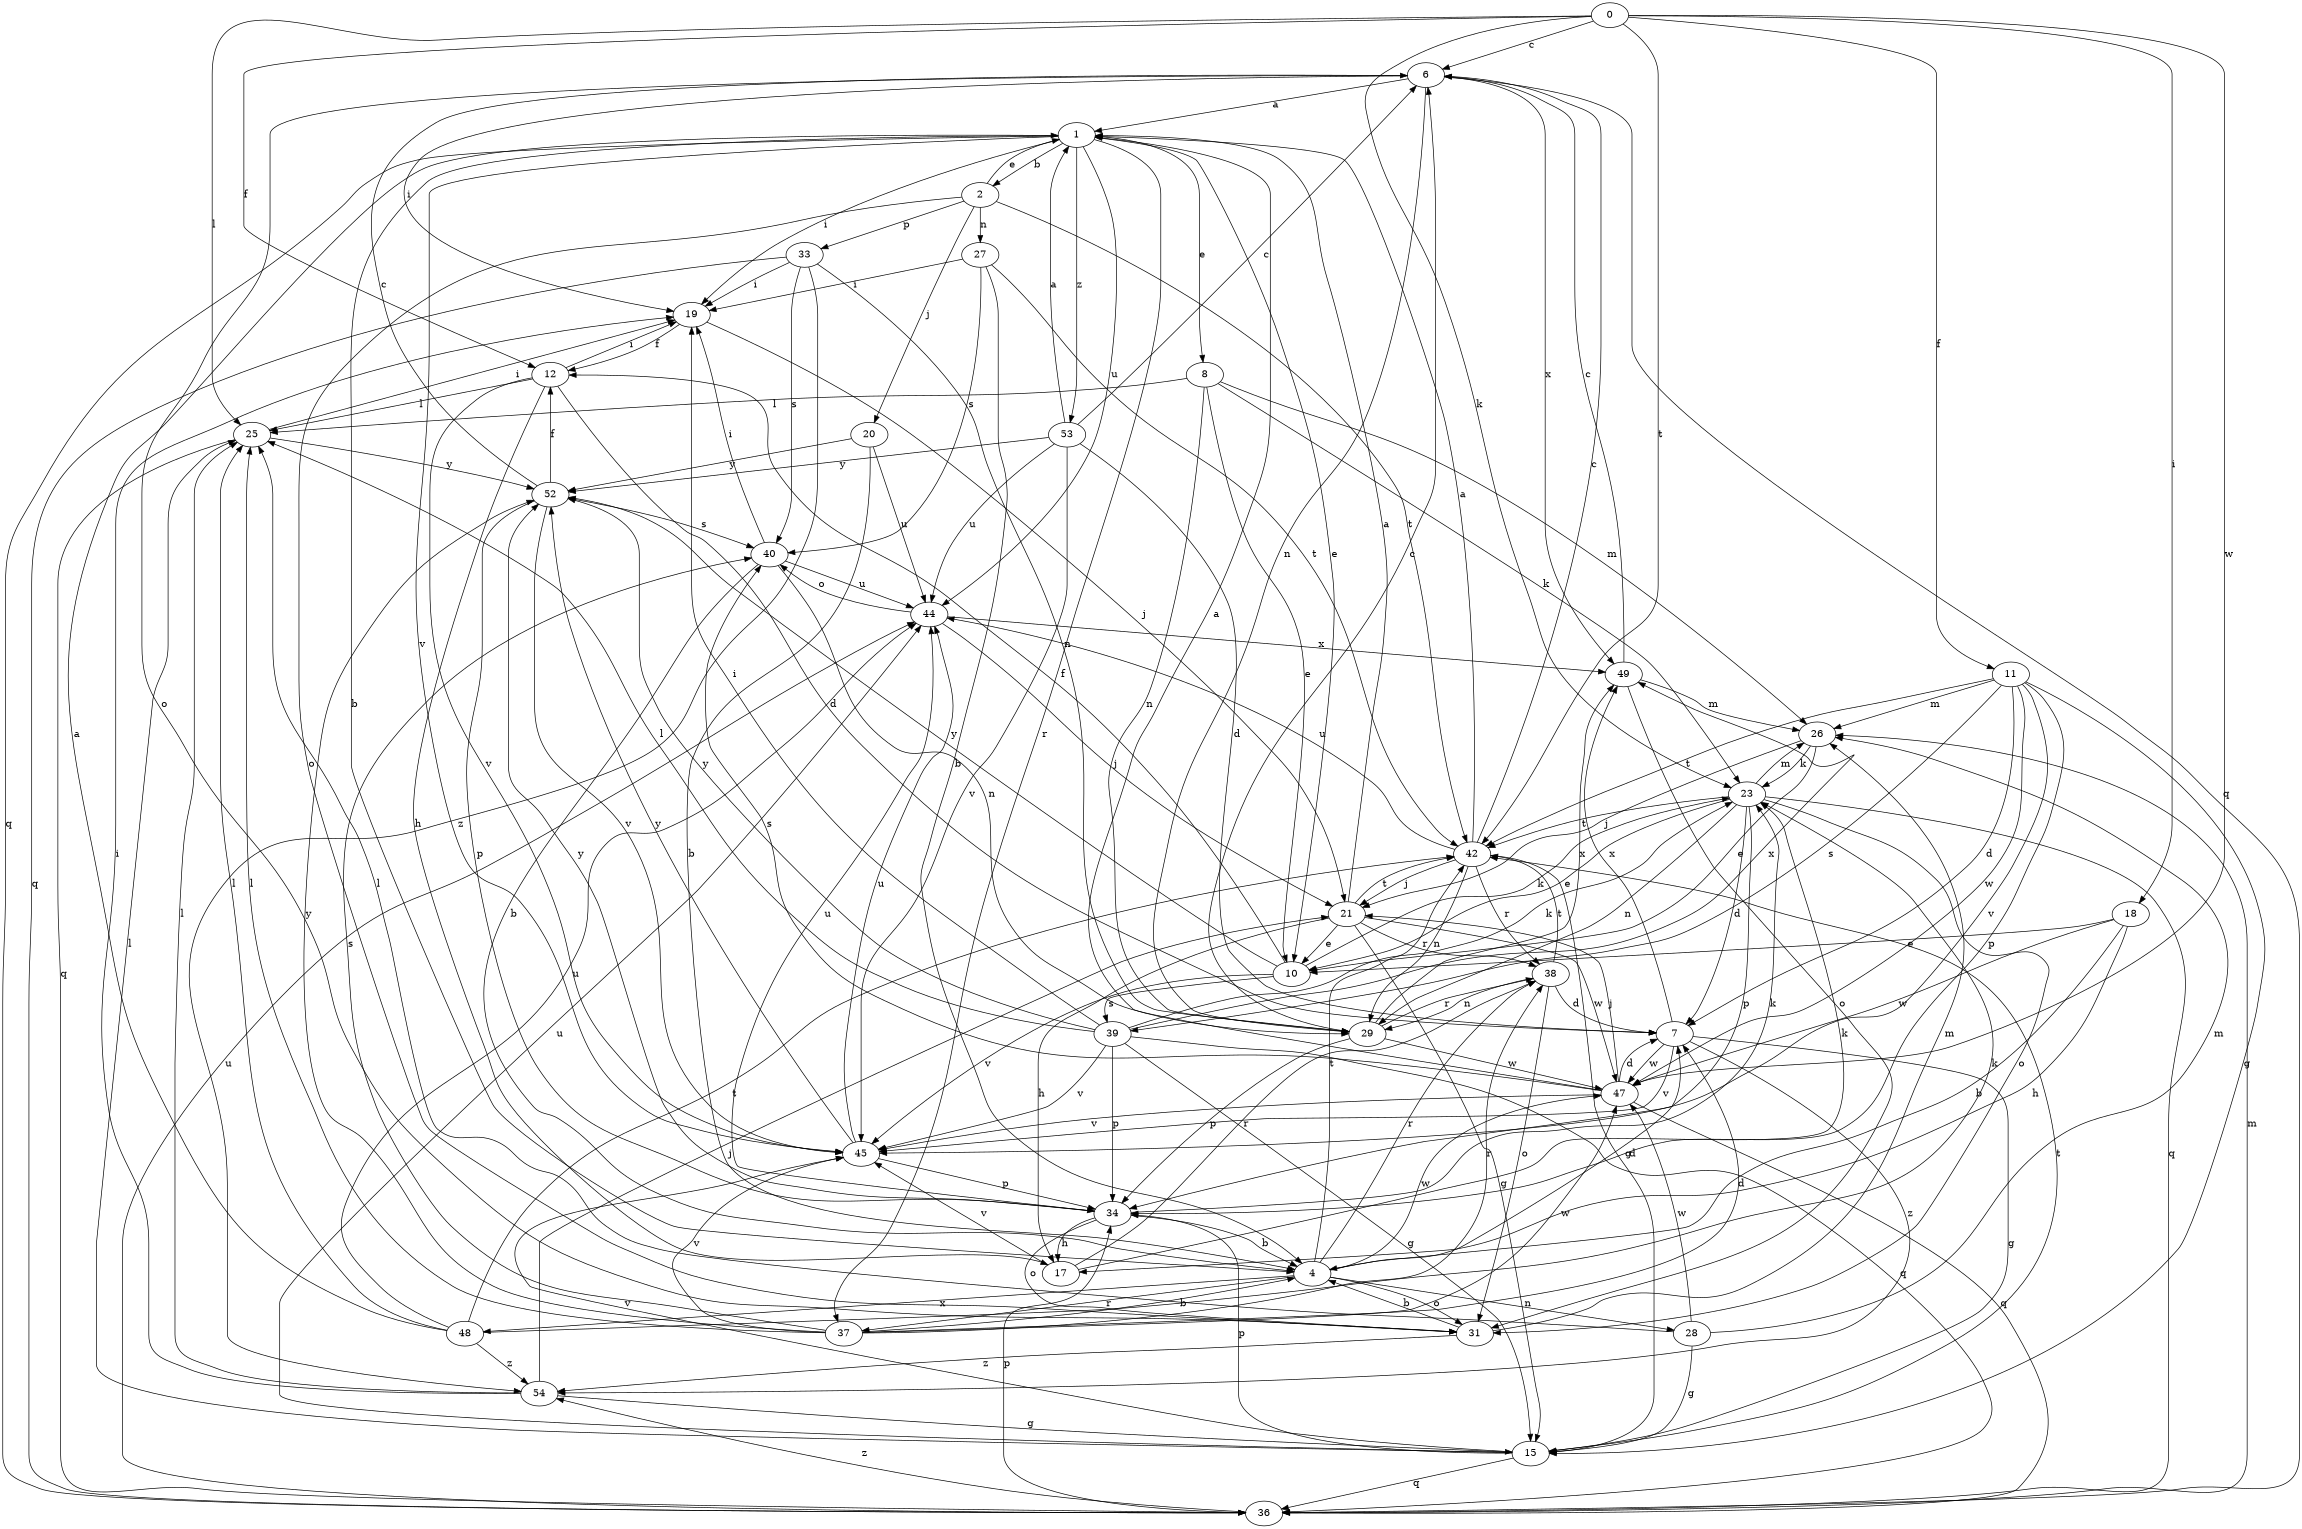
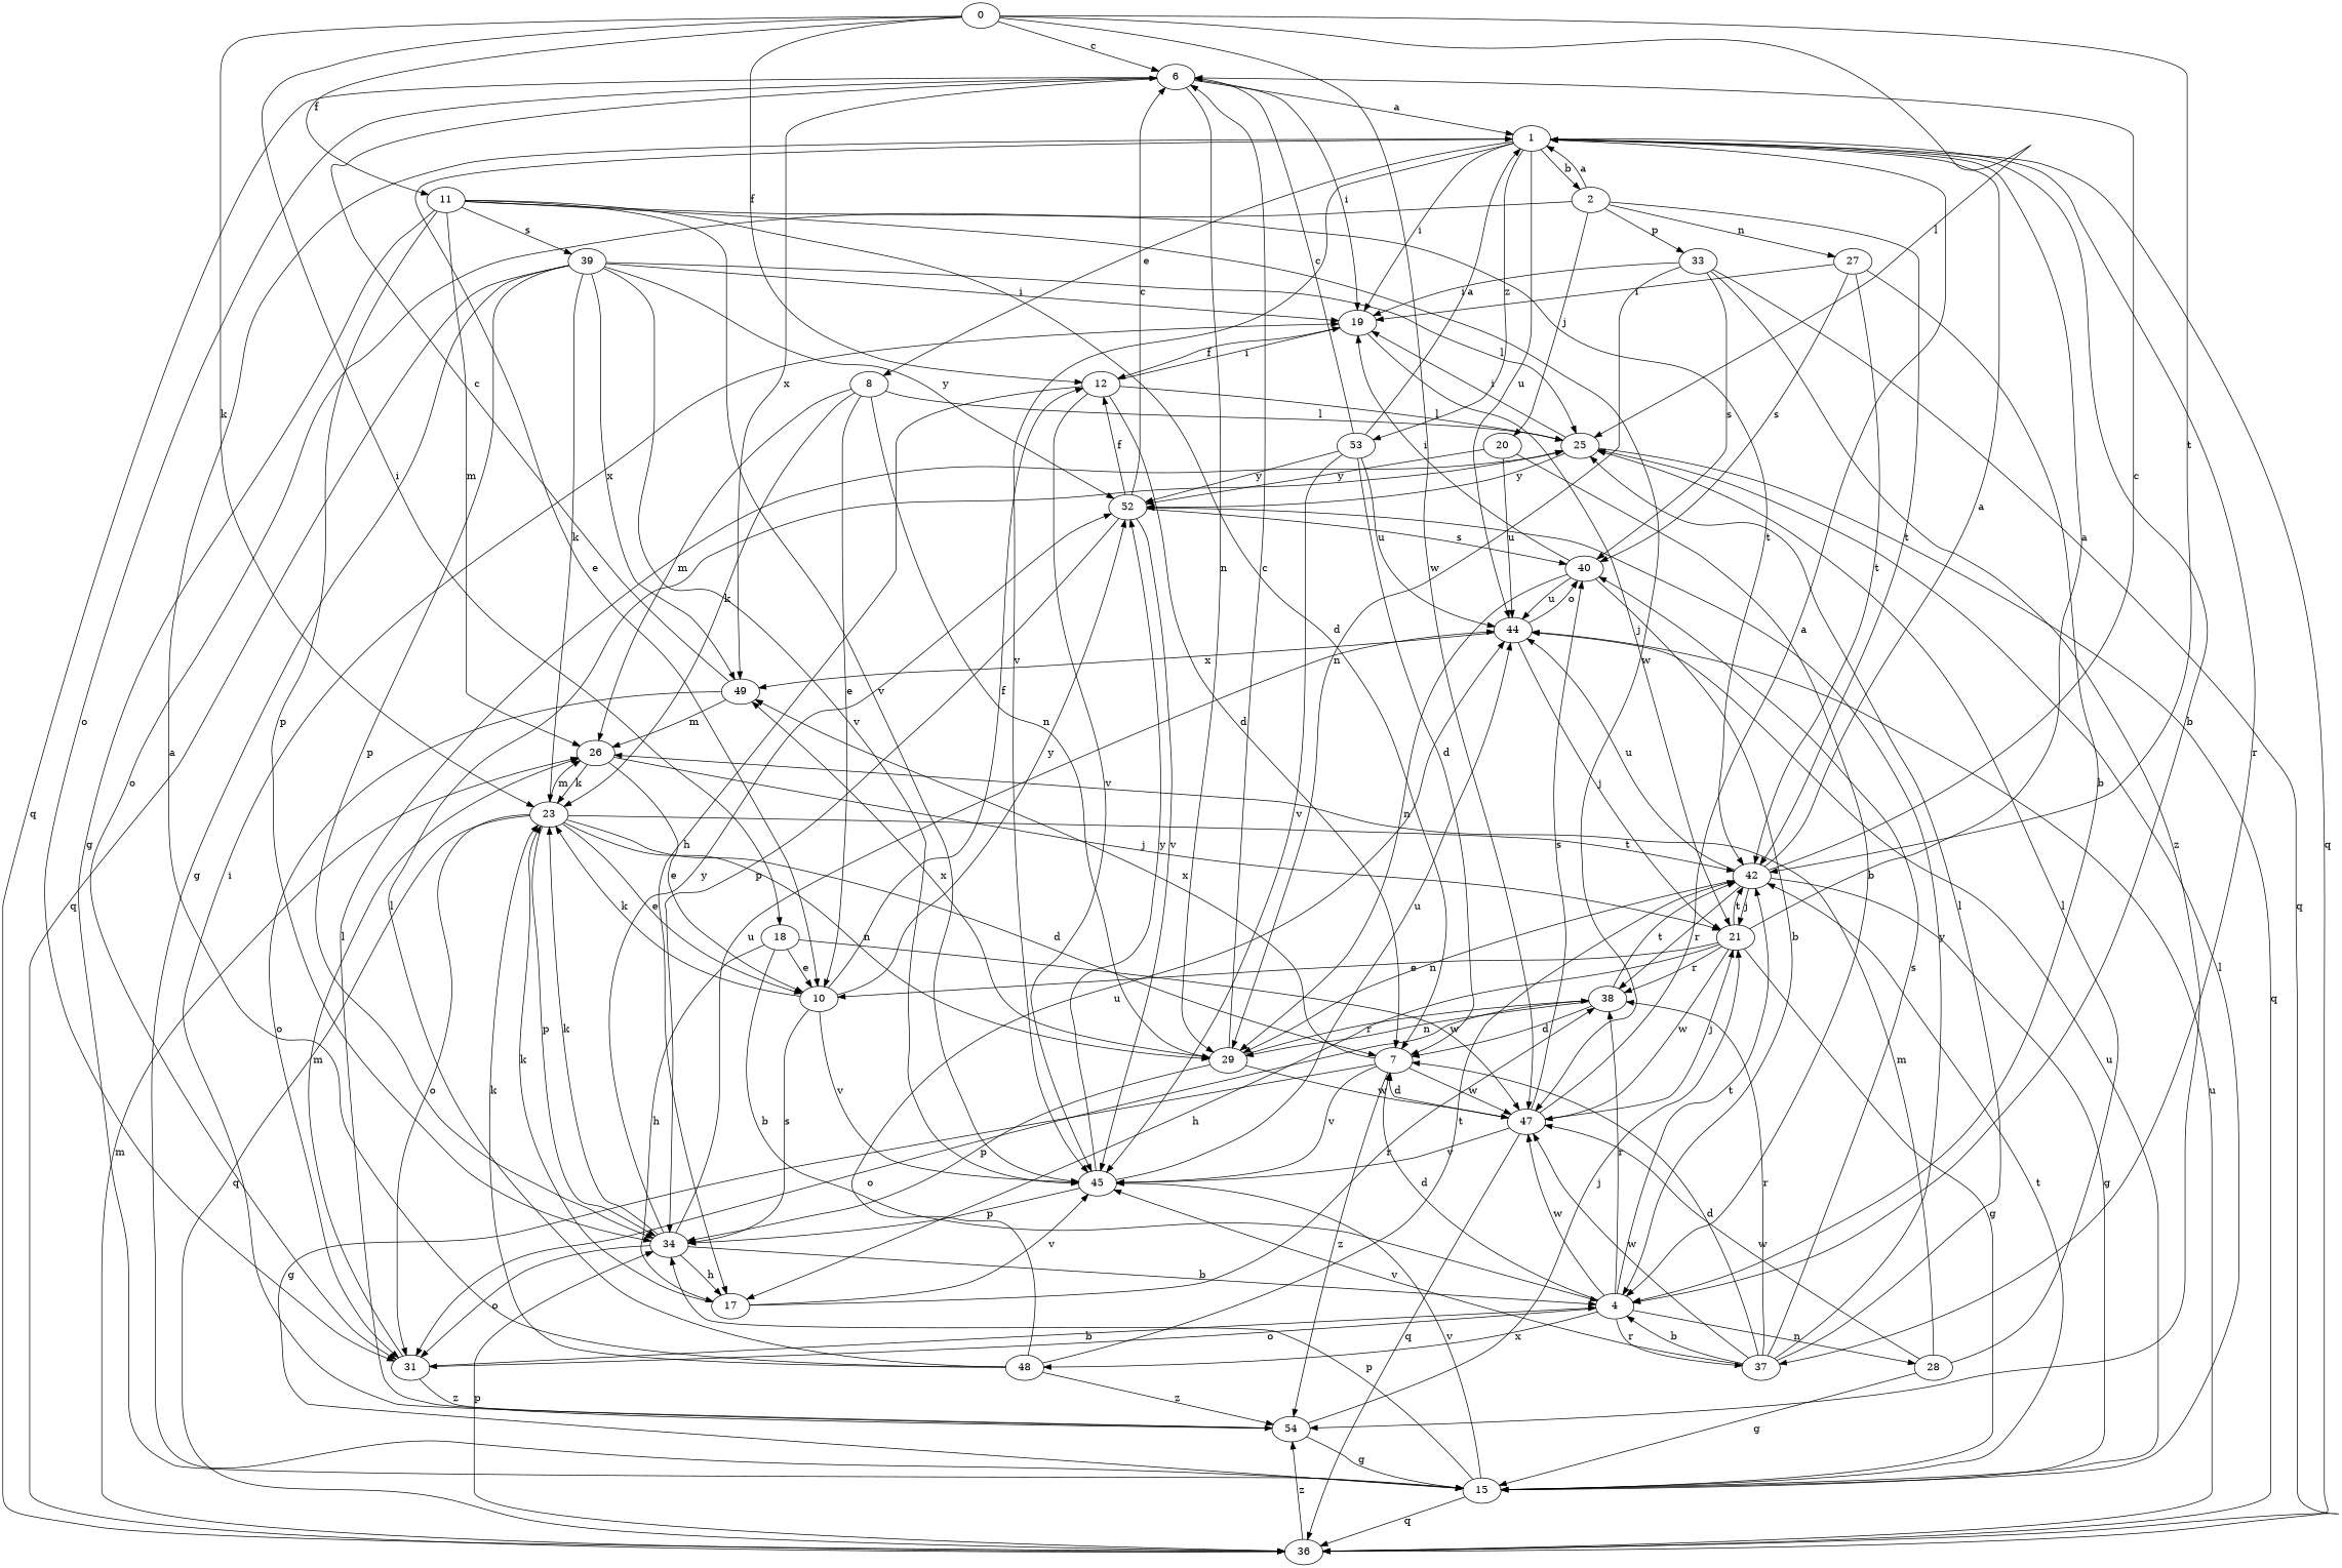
  strict digraph {
    0
    6
    11
    12
    18
    23
    25
    42
    47
    1
    19
    36
    31
    29
    49
    45
    7
    15
    26
    39
    34
    17
    4
    10
    52
    44
    38
    21
    40
    2
    n31 [label=8]
    37
    53
    20
    27
    33
    28
    48
    54
    0 -> 6 [label=c]
    0 -> 11 [label=f]
    0 -> 12 [label=f]
    0 -> 18 [label=i]
    0 -> 23 [label=k]
    0 -> 25 [label=l]
    0 -> 42 [label=t]
    0 -> 47 [label=w]
    6 -> 1 [label=a]
    6 -> 19 [label=i]
    6 -> 36 [label=q]
    6 -> 31 [label=o]
    6 -> 29 [label=n]
    6 -> 49 [label=x]
    11 -> 42 [label=t]
    11 -> 47 [label=w]
    11 -> 45 [label=v]
    11 -> 7 [label=d]
    11 -> 15 [label=g]
    11 -> 26 [label=m]
    11 -> 39 [label=s]
    11 -> 34 [label=p]
    12 -> 25 [label=l]
    12 -> 19 [label=i]
    12 -> 45 [label=v]
    12 -> 7 [label=d]
    12 -> 17 [label=h]
    18 -> 47 [label=w]
    18 -> 17 [label=h]
    18 -> 4 [label=b]
    18 -> 10 [label=e]
    23 -> 42 [label=t]
    23 -> 36 [label=q]
    23 -> 31 [label=o]
    23 -> 29 [label=n]
    23 -> 7 [label=d]
    23 -> 26 [label=m]
    23 -> 34 [label=p]
    23 -> 10 [label=e]
    25 -> 19 [label=i]
    25 -> 36 [label=q]
    25 -> 52 [label=y]
    42 -> 6 [label=c]
    42 -> 1 [label=a]
    42 -> 29 [label=n]
    42 -> 15 [label=g]
    42 -> 44 [label=u]
    42 -> 38 [label=r]
    42 -> 21 [label=j]
    47 -> 1 [label=a]
    47 -> 36 [label=q]
    47 -> 45 [label=v]
    47 -> 7 [label=d]
    47 -> 21 [label=j]
    47 -> 40 [label=s]
    1 -> 19 [label=i]
    1 -> 36 [label=q]
    1 -> 45 [label=v]
    1 -> 4 [label=b]
    1 -> 10 [label=e]
    1 -> 44 [label=u]
    1 -> 2 [label=b]
    1 -> n31 [label=e]
    1 -> 37 [label=r]
    1 -> 53 [label=z]
    19 -> 12 [label=f]
    19 -> 21 [label=j]
    36 -> 26 [label=m]
    36 -> 34 [label=p]
    36 -> 44 [label=u]
    36 -> 54 [label=z]
    31 -> 26 [label=m]
    31 -> 4 [label=b]
    31 -> 54 [label=z]
    29 -> 6 [label=c]
    29 -> 47 [label=w]
    29 -> 49 [label=x]
    29 -> 34 [label=p]
    29 -> 38 [label=r]
    49 -> 6 [label=c]
    49 -> 31 [label=o]
    49 -> 26 [label=m]
    45 -> 34 [label=p]
    45 -> 52 [label=y]
    45 -> 44 [label=u]
    7 -> 47 [label=w]
    7 -> 49 [label=x]
    7 -> 45 [label=v]
    7 -> 15 [label=g]
    7 -> 54 [label=z]
    15 -> 25 [label=l]
    15 -> 42 [label=t]
    15 -> 36 [label=q]
    15 -> 45 [label=v]
    15 -> 34 [label=p]
    15 -> 44 [label=u]
    26 -> 23 [label=k]
    26 -> 10 [label=e]
    26 -> 21 [label=j]
    39 -> 23 [label=k]
    39 -> 25 [label=l]
    39 -> 19 [label=i]
    39 -> 36 [label=q]
    39 -> 49 [label=x]
    39 -> 45 [label=v]
    39 -> 15 [label=g]
    39 -> 34 [label=p]
    39 -> 52 [label=y]
    34 -> 23 [label=k]
    34 -> 31 [label=o]
    34 -> 17 [label=h]
    34 -> 4 [label=b]
    34 -> 52 [label=y]
    34 -> 44 [label=u]
    17 -> 23 [label=k]
    17 -> 45 [label=v]
    17 -> 38 [label=r]
    4 -> 42 [label=t]
    4 -> 47 [label=w]
    4 -> 31 [label=o]
    4 -> 7 [label=d]
    4 -> 38 [label=r]
    4 -> 37 [label=r]
    4 -> 28 [label=n]
    4 -> 48 [label=x]
    10 -> 12 [label=f]
    10 -> 23 [label=k]
    10 -> 45 [label=v]
-   10 -> 39 [label=s]
+   10 -> 34 [label=s]
    10 -> 52 [label=y]
    52 -> 6 [label=c]
    52 -> 12 [label=f]
    52 -> 45 [label=v]
    52 -> 34 [label=p]
    52 -> 40 [label=s]
    44 -> 49 [label=x]
    44 -> 21 [label=j]
    44 -> 40 [label=o]
    38 -> 42 [label=t]
    38 -> 31 [label=o]
    38 -> 29 [label=n]
    38 -> 7 [label=d]
    21 -> 42 [label=t]
    21 -> 47 [label=w]
    21 -> 1 [label=a]
    21 -> 15 [label=g]
    21 -> 17 [label=h]
    21 -> 10 [label=e]
    21 -> 38 [label=r]
    40 -> 19 [label=i]
    40 -> 29 [label=n]
    40 -> 4 [label=b]
    40 -> 44 [label=u]
    2 -> 42 [label=t]
-   2 -> 1 [label=e]
+   2 -> 1 [label=a]
    2 -> 31 [label=o]
    2 -> 20 [label=j]
    2 -> 27 [label=n]
    2 -> 33 [label=p]
    n31 -> 23 [label=k]
    n31 -> 25 [label=l]
    n31 -> 29 [label=n]
    n31 -> 26 [label=m]
    n31 -> 10 [label=e]
    37 -> 25 [label=l]
    37 -> 47 [label=w]
    37 -> 45 [label=v]
    37 -> 7 [label=d]
    37 -> 4 [label=b]
    37 -> 52 [label=y]
    37 -> 38 [label=r]
    37 -> 40 [label=s]
    53 -> 6 [label=c]
    53 -> 1 [label=a]
    53 -> 45 [label=v]
    53 -> 7 [label=d]
    53 -> 52 [label=y]
    53 -> 44 [label=u]
    20 -> 4 [label=b]
    20 -> 52 [label=y]
    20 -> 44 [label=u]
    27 -> 42 [label=t]
    27 -> 19 [label=i]
    27 -> 4 [label=b]
    27 -> 40 [label=s]
    33 -> 19 [label=i]
    33 -> 36 [label=q]
    33 -> 29 [label=n]
    33 -> 40 [label=s]
    33 -> 54 [label=z]
    28 -> 25 [label=l]
    28 -> 47 [label=w]
    28 -> 15 [label=g]
    28 -> 26 [label=m]
    48 -> 23 [label=k]
    48 -> 25 [label=l]
    48 -> 42 [label=t]
    48 -> 1 [label=a]
    48 -> 44 [label=u]
    48 -> 54 [label=z]
    54 -> 25 [label=l]
    54 -> 19 [label=i]
    54 -> 15 [label=g]
    54 -> 21 [label=j]
  }
